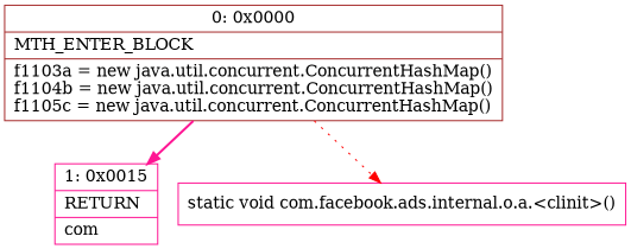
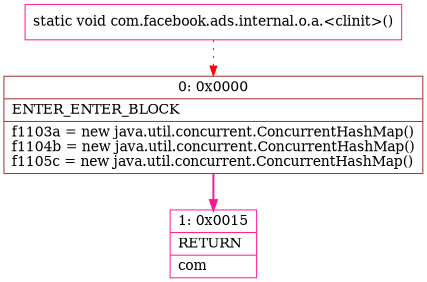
  digraph {
    node [color=deeppink shape=record]
-   n1 [color=brown label="{0\:\ 0x0000|MTH_ENTER_BLOCK\l|f1103a = new java.util.concurrent.ConcurrentHashMap()\lf1104b = new java.util.concurrent.ConcurrentHashMap()\lf1105c = new java.util.concurrent.ConcurrentHashMap()\l}"]
+   n1 [color=brown label="{0\:\ 0x0000|ENTER_ENTER_BLOCK\l|f1103a = new java.util.concurrent.ConcurrentHashMap()\lf1104b = new java.util.concurrent.ConcurrentHashMap()\lf1105c = new java.util.concurrent.ConcurrentHashMap()\l}"]
    n2 [label="{1\:\ 0x0015|RETURN\l|com\l}"]
    n3 [label="{static void com.facebook.ads.internal.o.a.\<clinit\>() }"]
    n1 -> n2 [color=deeppink style=bold]
-   n1 -> n3 [color=red style=dotted]
+   n3 -> n1 [color=red style=dotted]
  }
